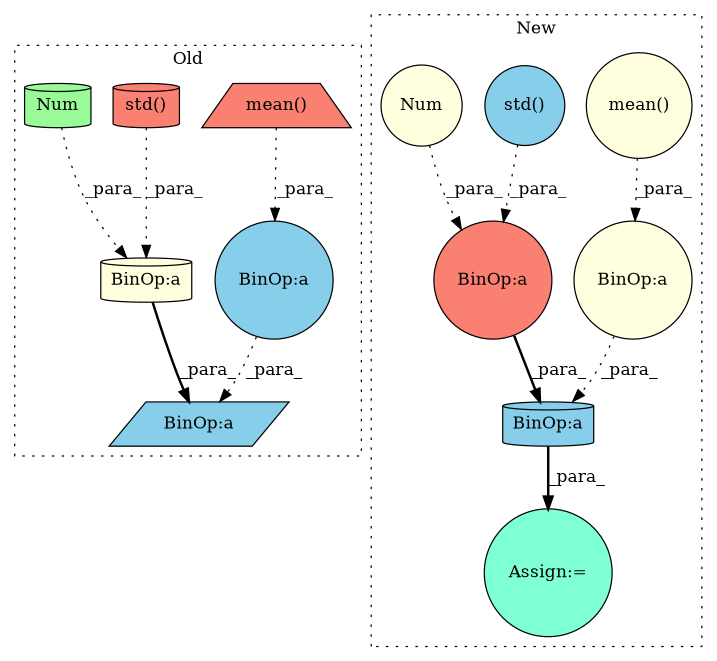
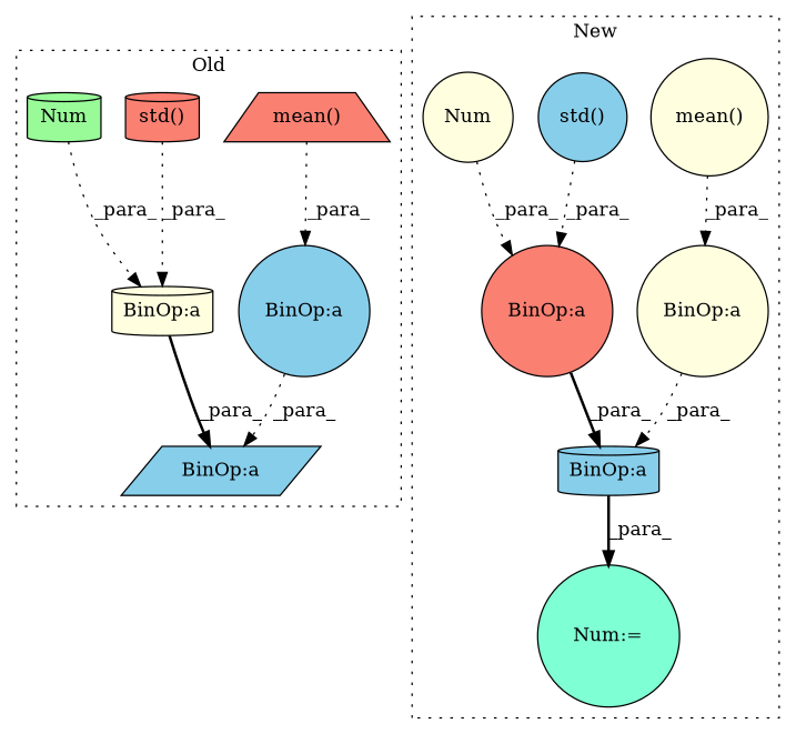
  digraph {
    node [a=82 l=3 shape=circle style=filled fillcolor=skyblue]
    edge [style=dotted]
    n1 [a=75 l=30 label="mean()" s=5744 shape=trapezium fillcolor=salmon]
    n2 [label="BinOp:a" s=5741]
    n3 [label="BinOp:a" s=5775 shape=parallelogram]
    n4 [a=75 l=29 label="std()" s=5779 shape=cylinder fillcolor=salmon]
    n5 [label="BinOp:a" s=5808 shape=cylinder fillcolor=lightyellow]
    n6 [a=76 l=4 label=Num s=5811 shape=cylinder fillcolor=palegreen]
    n7 [a=75 l=16 label="std()" s=5802]
    n8 [label="BinOp:a" s=5798 shape=cylinder]
    n9 [label="BinOp:a" s=5777 fillcolor=lightyellow]
    n10 [a=75 l=17 label="mean()" s=5780 fillcolor=lightyellow]
-   n11 [a=68 label="Assign:=" s=5763 fillcolor=aquamarine]
+   n11 [a=68 label="Num:=" s=5763 fillcolor=aquamarine]
    n12 [label="BinOp:a" s=5818 fillcolor=salmon]
    n13 [a=76 l=4 label=Num s=5821 fillcolor=lightyellow]
    subgraph cluster_1 {
      label=Old
      style=dotted
      n1
      n2
      n3
      n4
      n5
      n6
    }
    subgraph cluster_2 {
      label=New
      style=dotted
      n7
      n8
      n9
      n10
      n11
      n12
      n13
    }
    n1 -> n2 [label=_para_]
    n2 -> n3 [label=_para_]
    n4 -> n5 [label=_para_]
    n5 -> n3 [label=_para_ style=bold]
    n6 -> n5 [label=_para_]
    n7 -> n12 [label=_para_]
    n8 -> n11 [label=_para_ style=bold]
    n9 -> n8 [label=_para_]
    n10 -> n9 [label=_para_]
    n12 -> n8 [label=_para_ style=bold]
    n13 -> n12 [label=_para_]
  }
